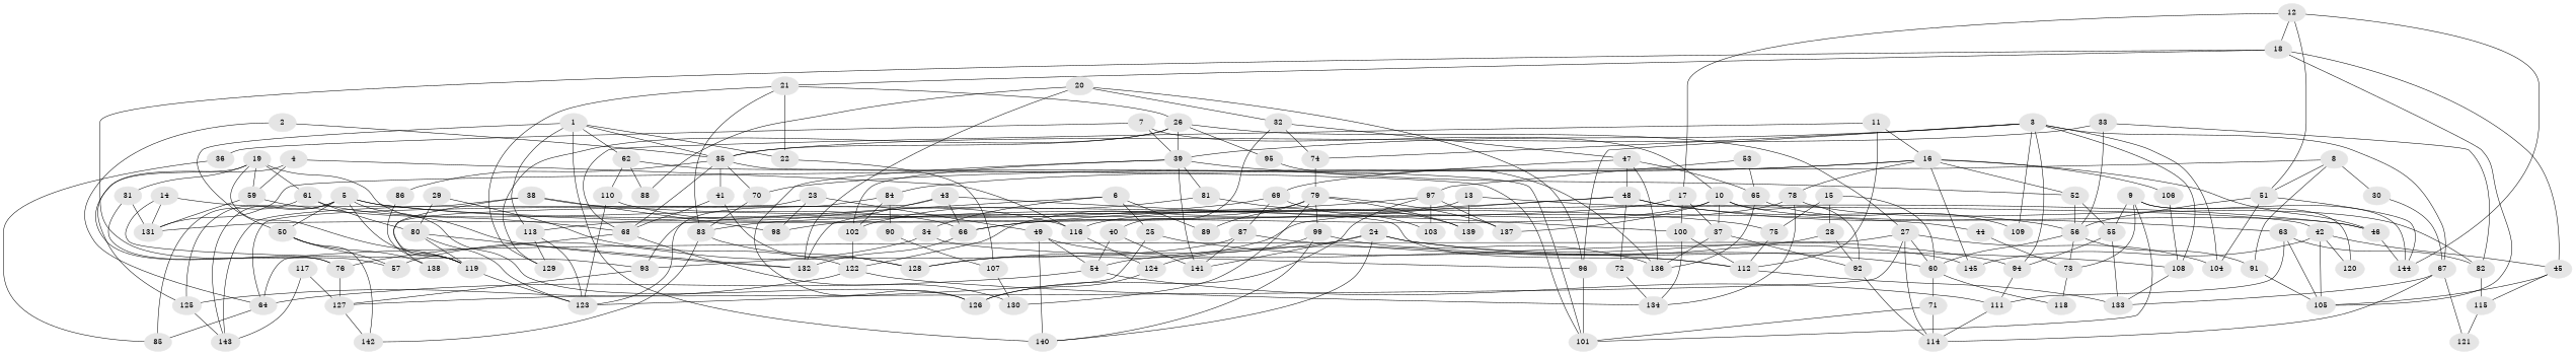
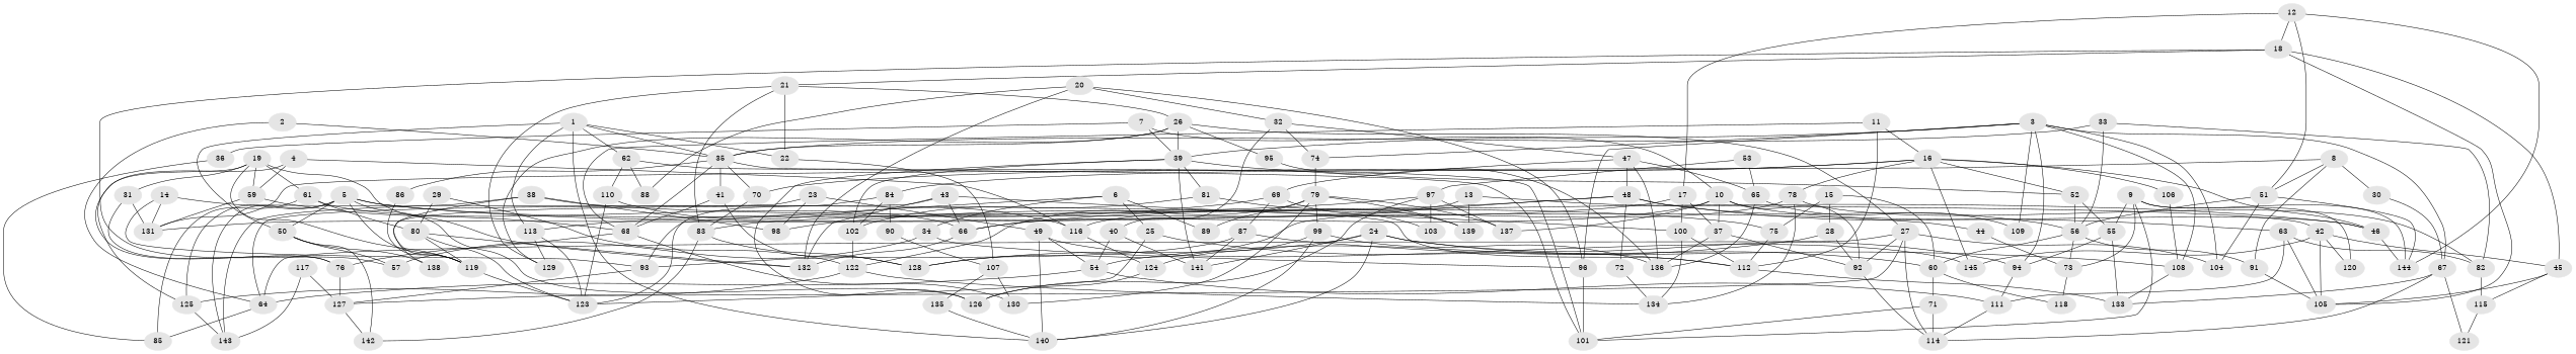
  graph {
    node [color=gray90 style=filled]
    1
    22
    35
    50
    62
    113
    140
    107
    101
    68
    70
    41
    86
    57
    138
    142
    88
    110
    129
    123
    2
    64
    85
    3
    39
    67
    74
    94
    96
    104
    108
    109
    126
    52
    141
    81
    102
    114
    133
    121
    79
    111
    4
    59
    116
    125
    131
    124
    143
    5
    44
    75
    119
    73
    112
    6
    25
    34
    89
    93
    127
    7
    10
    36
    37
    46
    66
    92
    137
    8
    30
    51
    91
    144
    56
    105
    9
    55
    120
    118
    136
    132
    11
    16
    78
    84
    106
    145
    76
    130
    12
    17
    18
    83
    100
    21
    45
    13
    42
    139
    14
    15
    28
    60
    54
    71
    82
    134
    90
    128
    26
    115
    19
    31
    61
    80
    20
    32
    40
    47
    27
    95
+   135
    23
    49
    98
    24
    29
    122
    48
    65
    69
    33
    38
    43
    63
    72
    87
    103
    53
    97
    99
    117
    1 -- 22
    1 -- 35
    1 -- 50
    1 -- 62
    1 -- 113
    1 -- 140
    22 -- 107
    35 -- 101
    35 -- 68
    35 -- 70
    35 -- 41
    35 -- 86
    50 -- 57
    50 -- 138
    50 -- 142
    62 -- 101
    62 -- 88
    62 -- 110
    113 -- 129
    113 -- 123
    107 -- 130
+   107 -- 135
    68 -- 76
    68 -- 130
    70 -- 83
    41 -- 68
    41 -- 128
    86 -- 119
    110 -- 123
    110 -- 116
    2 -- 35
    2 -- 64
    64 -- 85
    3 -- 39
    3 -- 67
    3 -- 74
    3 -- 94
    3 -- 96
    3 -- 104
    3 -- 108
    3 -- 109
    39 -- 126
    39 -- 52
    39 -- 141
    39 -- 81
    39 -- 102
    67 -- 114
    67 -- 133
    67 -- 121
    74 -- 79
    94 -- 111
    96 -- 101
    108 -- 133
    52 -- 56
    52 -- 55
    81 -- 102
    81 -- 139
    102 -- 122
    79 -- 89
    79 -- 137
    79 -- 130
    79 -- 139
    79 -- 122
    79 -- 99
    111 -- 114
    4 -- 59
    4 -- 116
    4 -- 125
    59 -- 68
    59 -- 131
    116 -- 124
    125 -- 143
    124 -- 126
    5 -- 50
    5 -- 126
    5 -- 125
    5 -- 143
    5 -- 44
    5 -- 75
    5 -- 119
    44 -- 73
    75 -- 112
    119 -- 123
    73 -- 118
    112 -- 133
    6 -- 25
    6 -- 34
    6 -- 89
    6 -- 93
    25 -- 123
    25 -- 112
    34 -- 57
    34 -- 96
    93 -- 127
    127 -- 142
    7 -- 39
    7 -- 10
    7 -- 36
    10 -- 37
    10 -- 46
    10 -- 66
    10 -- 92
    10 -- 137
    36 -- 85
    37 -- 92
    37 -- 136
    46 -- 144
    66 -- 132
    92 -- 114
    8 -- 131
    8 -- 30
    8 -- 51
    8 -- 91
    30 -- 67
    51 -- 104
    51 -- 144
    51 -- 56
    91 -- 105
    56 -- 73
    56 -- 91
    56 -- 60
    9 -- 101
    9 -- 73
    9 -- 144
    9 -- 55
    9 -- 120
    55 -- 94
    55 -- 133
    11 -- 68
    11 -- 112
    11 -- 16
    16 -- 70
    16 -- 52
    16 -- 46
    16 -- 78
    16 -- 84
    16 -- 106
    16 -- 145
    78 -- 116
    78 -- 82
    78 -- 134
    84 -- 123
    84 -- 102
    84 -- 90
    106 -- 108
    76 -- 127
    12 -- 51
    12 -- 144
    12 -- 17
    12 -- 18
    17 -- 37
    17 -- 83
    17 -- 100
    18 -- 57
    18 -- 105
    18 -- 21
    18 -- 45
    83 -- 142
    83 -- 128
    100 -- 112
    100 -- 134
    21 -- 22
    21 -- 129
    21 -- 83
    21 -- 26
    45 -- 105
    45 -- 115
    13 -- 131
    13 -- 42
    13 -- 139
    42 -- 105
    42 -- 120
    42 -- 145
    42 -- 45
    14 -- 131
    14 -- 112
    14 -- 93
    15 -- 75
    15 -- 28
    15 -- 60
    28 -- 92
    28 -- 54
    60 -- 118
    60 -- 71
    54 -- 64
    54 -- 111
    71 -- 101
    71 -- 114
    82 -- 115
    90 -- 107
    26 -- 35
    26 -- 129
    26 -- 39
    26 -- 27
    26 -- 95
    115 -- 121
    19 -- 59
    19 -- 119
    19 -- 132
    19 -- 76
    19 -- 31
    19 -- 61
    31 -- 131
    31 -- 76
    61 -- 85
    61 -- 66
    61 -- 80
    80 -- 123
    80 -- 119
    80 -- 132
    20 -- 88
    20 -- 96
    20 -- 132
    20 -- 32
    32 -- 74
    32 -- 40
    32 -- 47
    40 -- 141
    40 -- 54
    47 -- 136
    47 -- 48
    47 -- 65
    47 -- 69
    27 -- 64
    27 -- 104
    27 -- 114
    27 -- 127
-   27 -- 60
+   27 -- 92
    95 -- 136
+   135 -- 140
    23 -- 64
    23 -- 49
    23 -- 98
    49 -- 140
    49 -- 145
    49 -- 54
    24 -- 140
    24 -- 94
    24 -- 141
    24 -- 60
    24 -- 128
    29 -- 80
    29 -- 122
    122 -- 125
    122 -- 134
    48 -- 66
    48 -- 56
    48 -- 128
    48 -- 63
    48 -- 72
    65 -- 109
    65 -- 136
    69 -- 113
    69 -- 87
    69 -- 103
    33 -- 35
    33 -- 56
    33 -- 82
    38 -- 143
    38 -- 119
    38 -- 46
    38 -- 98
    43 -- 138
    43 -- 66
    43 -- 132
    43 -- 100
    63 -- 111
    63 -- 105
    63 -- 82
    72 -- 134
    87 -- 108
    87 -- 141
    87 -- 93
    53 -- 65
    53 -- 97
    97 -- 126
    97 -- 137
    97 -- 98
    97 -- 103
    99 -- 140
    99 -- 124
    99 -- 136
    117 -- 143
    117 -- 127
  }
